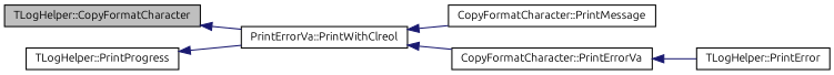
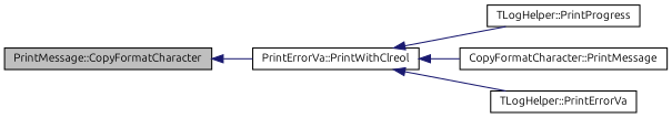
  digraph {
    fontname=Ubuntu
    rankdir=LR
    node [color=black fillcolor=white fontname=Ubuntu fontsize=10 shape=record style=filled]
    edge [color=midnightblue dir=back fontname=Ubuntu fontsize=10 labelfontname=Helvetica labelfontsize=10 style=solid]
-   n1 [fillcolor=grey75 fontcolor=black height=0.2 label="TLogHelper::CopyFormatCharacter" width=0.4]
+   n1 [fillcolor=grey75 fontcolor=black height=0.2 label="PrintMessage::CopyFormatCharacter" width=0.4]
    n2 [height=0.2 label="PrintErrorVa::PrintWithClreol" width=0.4]
    n3 [height=0.2 label="TLogHelper::PrintProgress" width=0.4]
    n4 [height=0.2 label="CopyFormatCharacter::PrintMessage" width=0.4]
-   n5 [height=0.2 label="CopyFormatCharacter::PrintErrorVa" width=0.4]
-   n6 [height=0.2 label="TLogHelper::PrintError" width=0.4]
+   n5 [height=0.2 label="TLogHelper::PrintErrorVa" width=0.4]
    n1 -> n2
-   n3 -> n2
+   n2 -> n3
    n2 -> n4
    n2 -> n5
-   n5 -> n6
  }
